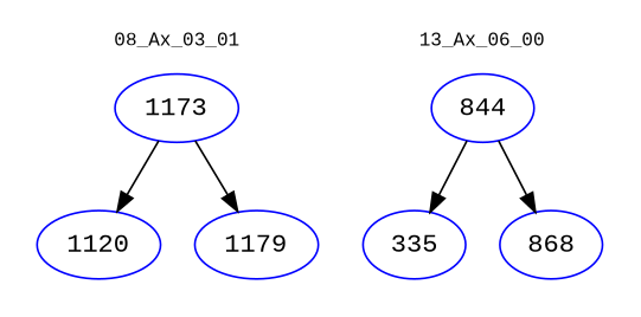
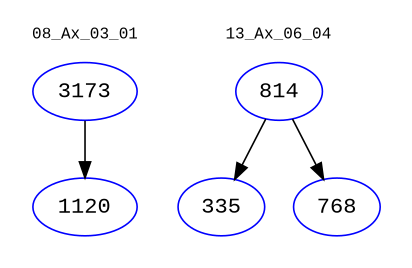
  digraph {
    fontname="Liberation Mono"
    node [color=blue fontname="Liberation Mono"]
    edge [color=black fontname="Liberation Mono"]
-   n1 [label=1173]
+   n1 [label=3173]
    n2 [label=1120]
-   n3 [label=1179]
-   n4 [label=844]
+   n4 [label=814]
    n5 [label=335]
-   n6 [label=868]
+   n6 [label=768]
    subgraph cluster_1 {
      color=white
      fontsize=10
      label="08_Ax_03_01"
      n1
      n2
-     n3
    }
    subgraph cluster_2 {
      color=white
      fontsize=10
-     label="13_Ax_06_00"
+     label="13_Ax_06_04"
      n4
      n5
      n6
    }
    n1 -> n2
-   n1 -> n3
    n4 -> n5
    n4 -> n6
  }
